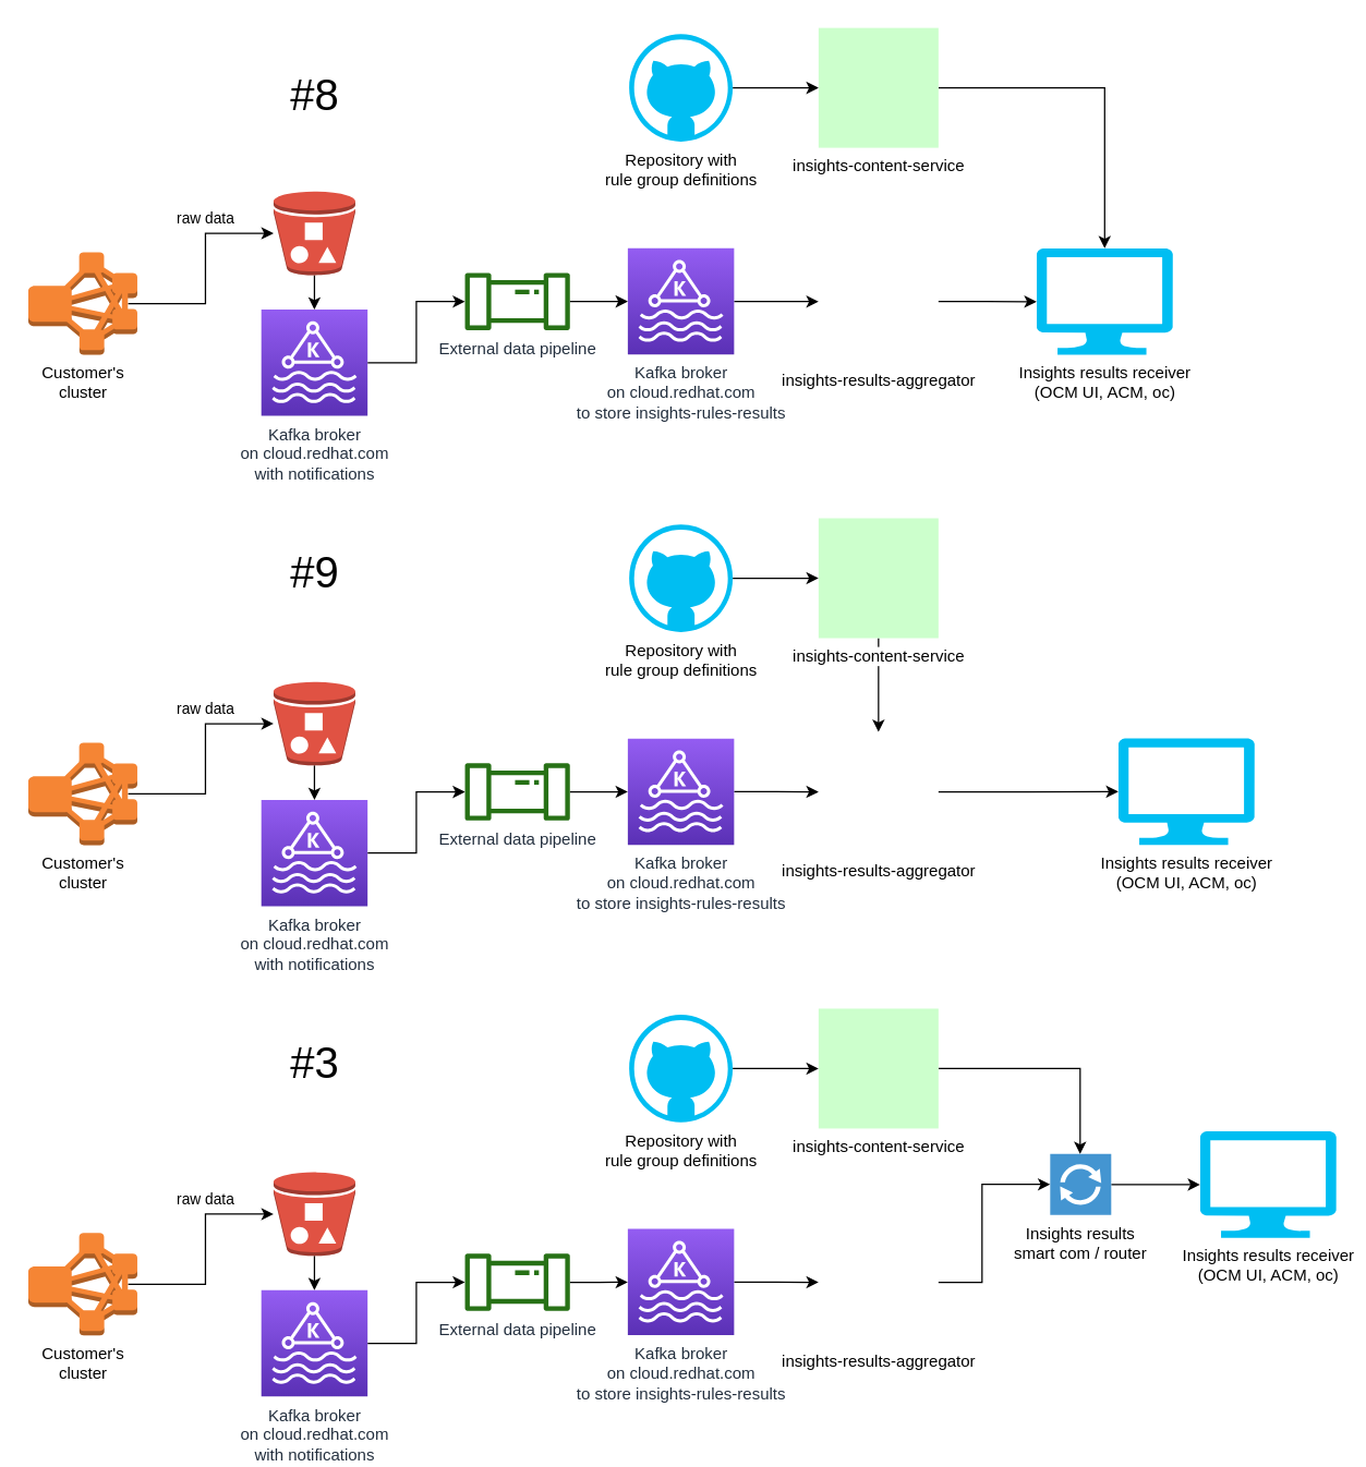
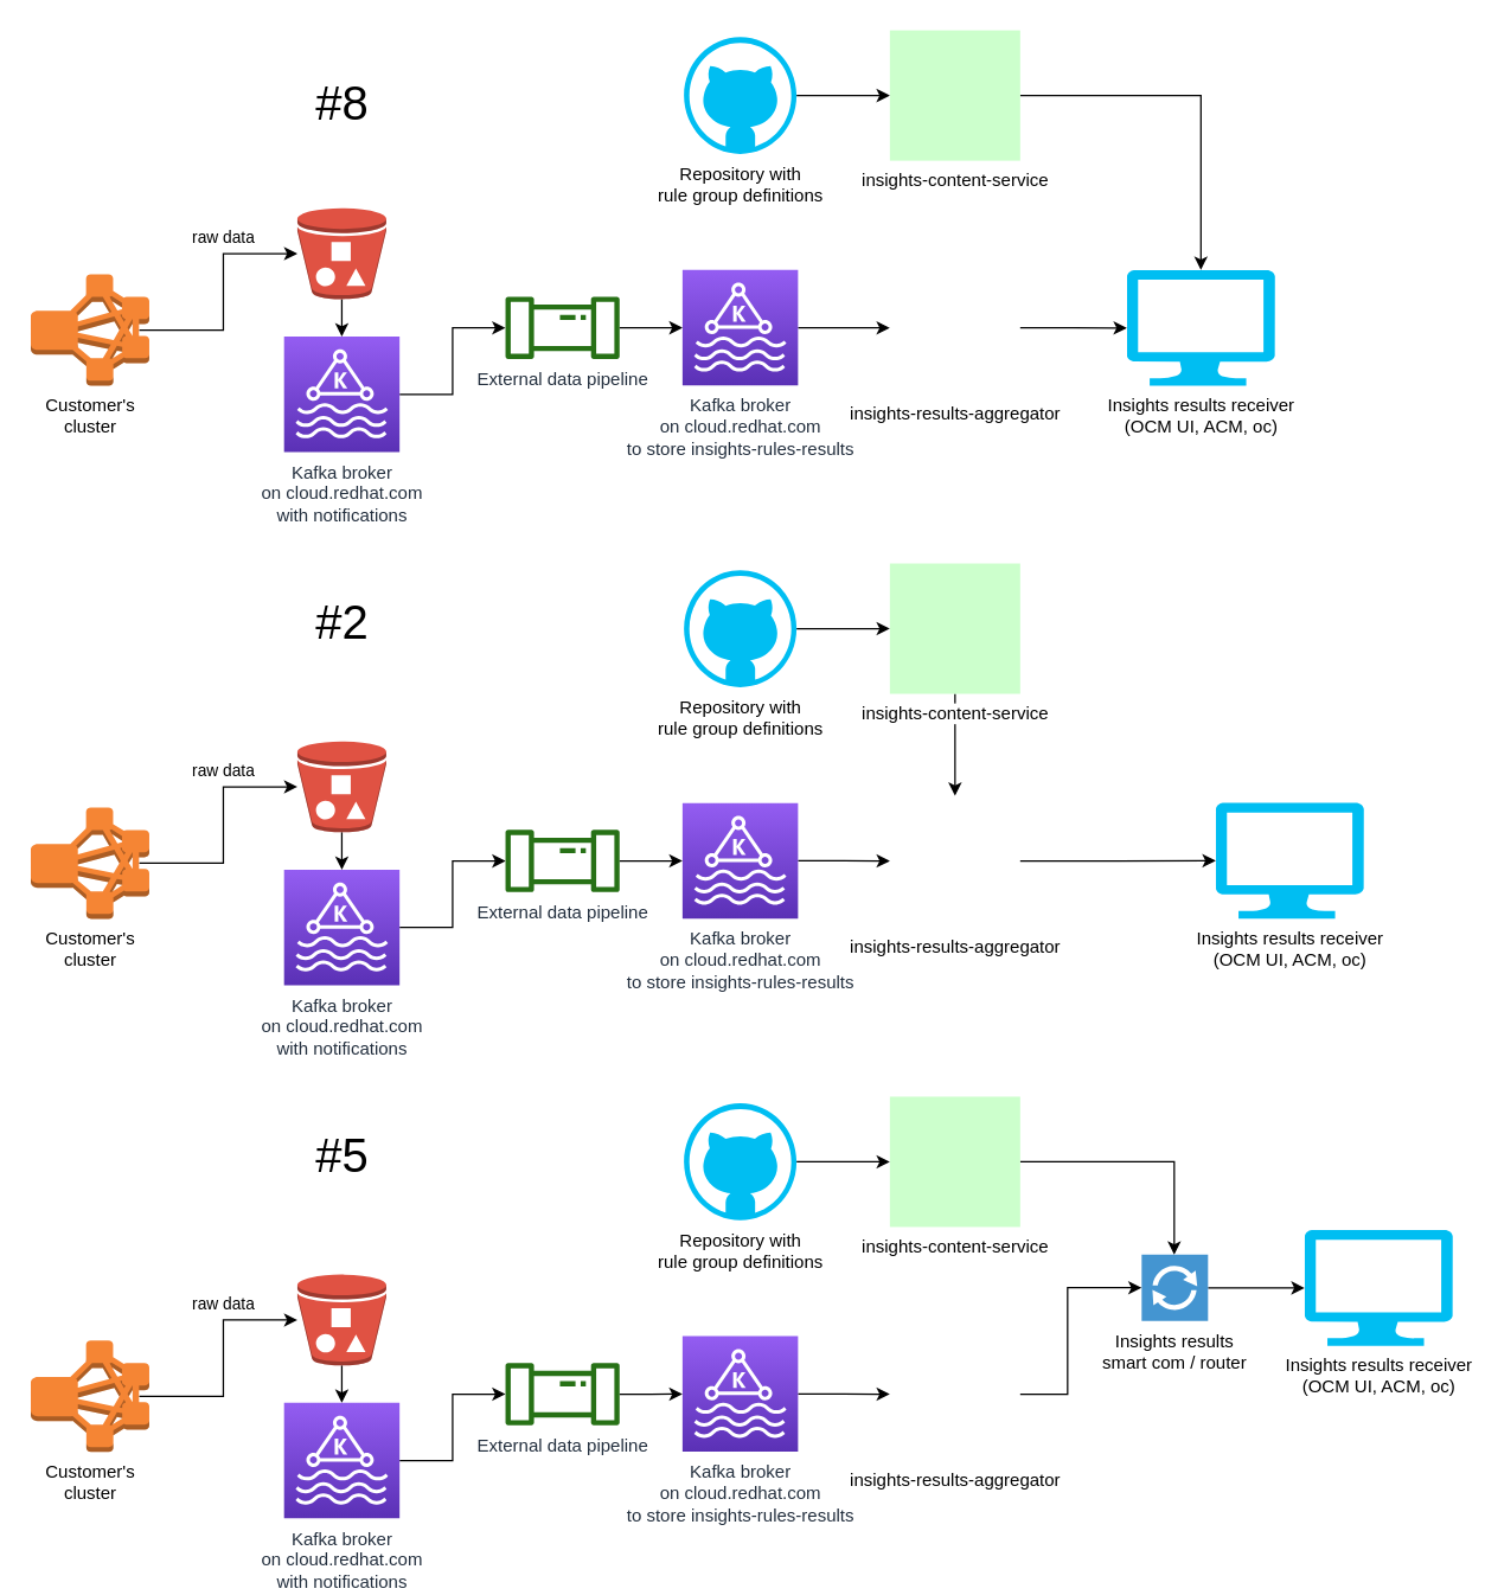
  <mxCell id="0" />
  <mxCell id="1" parent="0" />
  <mxCell id="2" style="edgeStyle=orthogonalEdgeStyle;rounded=0;orthogonalLoop=1;jettySize=auto;html=1;" edge="1" parent="1" source="3" target="7"><mxGeometry relative="1" as="geometry" /></mxCell>
  <mxCell id="3" value="Kafka broker&lt;br&gt;&lt;div&gt;on cloud.redhat.com&lt;/div&gt;&lt;div&gt;with notifications&lt;br&gt;&lt;/div&gt;" style="outlineConnect=0;fontColor=#232F3E;gradientColor=#945DF2;gradientDirection=north;fillColor=#5A30B5;strokeColor=#ffffff;dashed=0;verticalLabelPosition=bottom;verticalAlign=top;align=center;html=1;fontSize=12;fontStyle=0;aspect=fixed;shape=mxgraph.aws4.resourceIcon;resIcon=mxgraph.aws4.managed_streaming_for_kafka;" vertex="1" parent="1"><mxGeometry x="191" y="586.75" width="78" height="78" as="geometry" /></mxCell>
  <mxCell id="4" value="" style="edgeStyle=orthogonalEdgeStyle;rounded=0;orthogonalLoop=1;jettySize=auto;html=1;" edge="1" parent="1" source="5" target="14"><mxGeometry relative="1" as="geometry" /></mxCell>
  <mxCell id="5" value="Kafka broker&lt;br&gt;&lt;div&gt;on cloud.redhat.com&lt;/div&gt;&lt;div&gt;to store insights-rules-results&lt;br&gt;&lt;/div&gt;" style="outlineConnect=0;fontColor=#232F3E;gradientColor=#945DF2;gradientDirection=north;fillColor=#5A30B5;strokeColor=#ffffff;dashed=0;verticalLabelPosition=bottom;verticalAlign=top;align=center;html=1;fontSize=12;fontStyle=0;aspect=fixed;shape=mxgraph.aws4.resourceIcon;resIcon=mxgraph.aws4.managed_streaming_for_kafka;" vertex="1" parent="1"><mxGeometry x="460" y="541.755" width="78" height="78" as="geometry" /></mxCell>
  <mxCell id="6" value="" style="edgeStyle=orthogonalEdgeStyle;rounded=0;orthogonalLoop=1;jettySize=auto;html=1;" edge="1" parent="1" source="7" target="5"><mxGeometry relative="1" as="geometry" /></mxCell>
  <mxCell id="7" value="External data pipeline" style="outlineConnect=0;fontColor=#232F3E;gradientColor=none;fillColor=#277116;strokeColor=none;dashed=0;verticalLabelPosition=bottom;verticalAlign=top;align=center;html=1;fontSize=12;fontStyle=0;aspect=fixed;pointerEvents=1;shape=mxgraph.aws4.iot_analytics_pipeline;" vertex="1" parent="1"><mxGeometry x="340" y="559.875" width="78" height="42" as="geometry" /></mxCell>
  <mxCell id="8" style="edgeStyle=orthogonalEdgeStyle;rounded=0;orthogonalLoop=1;jettySize=auto;html=1;exitX=0.5;exitY=1;exitDx=0;exitDy=0;exitPerimeter=0;" edge="1" parent="1" source="9" target="3"><mxGeometry relative="1" as="geometry" /></mxCell>
  <mxCell id="9" value="" style="outlineConnect=0;dashed=0;verticalLabelPosition=bottom;verticalAlign=top;align=center;html=1;shape=mxgraph.aws3.bucket_with_objects;fillColor=#E05243;gradientColor=none;" vertex="1" parent="1"><mxGeometry x="200" y="500" width="60" height="61.5" as="geometry" /></mxCell>
  <mxCell id="10" value="raw data" style="edgeStyle=orthogonalEdgeStyle;rounded=0;orthogonalLoop=1;jettySize=auto;html=1;exitX=0.915;exitY=0.5;exitDx=0;exitDy=0;exitPerimeter=0;" edge="1" parent="1" source="11" target="9"><mxGeometry x="0.369" y="11" relative="1" as="geometry"><mxPoint x="190" y="582" as="targetPoint" /><mxPoint as="offset" /></mxGeometry></mxCell>
  <mxCell id="11" value="&lt;div&gt;Customer's&lt;/div&gt;&lt;div&gt; cluster&lt;/div&gt;" style="outlineConnect=0;dashed=0;verticalLabelPosition=bottom;verticalAlign=top;align=center;html=1;shape=mxgraph.aws3.emr_cluster;fillColor=#F58534;gradientColor=none;" vertex="1" parent="1"><mxGeometry x="20" y="544.75" width="80" height="75.25" as="geometry" /></mxCell>
  <mxCell id="12" value="&lt;div&gt;Insights results receiver&lt;/div&gt;&lt;div&gt;(OCM UI, ACM, oc)&lt;br&gt;&lt;/div&gt;" style="verticalLabelPosition=bottom;html=1;verticalAlign=top;align=center;strokeColor=none;fillColor=#00BEF2;shape=mxgraph.azure.computer;pointerEvents=1;" vertex="1" parent="1"><mxGeometry x="820" y="541.51" width="100" height="78.25" as="geometry" /></mxCell>
  <mxCell id="13" value="" style="edgeStyle=orthogonalEdgeStyle;rounded=0;orthogonalLoop=1;jettySize=auto;html=1;" edge="1" parent="1" source="14" target="12"><mxGeometry relative="1" as="geometry" /></mxCell>
  <mxCell id="14" value="&lt;div&gt;insights-results-aggregator&lt;/div&gt;&lt;div&gt;&lt;br&gt;&lt;/div&gt;" style="shape=image;html=1;verticalAlign=top;verticalLabelPosition=bottom;labelBackgroundColor=#ffffff;imageAspect=0;aspect=fixed;image=https://cdn2.iconfinder.com/data/icons/social-flat-buttons-3/512/hacker_news-128.png" vertex="1" parent="1"><mxGeometry x="600" y="536.875" width="88" height="88" as="geometry" /></mxCell>
  <mxCell id="15" value="" style="edgeStyle=orthogonalEdgeStyle;rounded=0;jumpStyle=gap;orthogonalLoop=1;jettySize=auto;html=1;" edge="1" parent="1" source="16" target="14"><mxGeometry relative="1" as="geometry" /></mxCell>
  <mxCell id="16" value="&lt;div&gt;insights-content-service&lt;/div&gt;" style="shape=image;html=1;verticalAlign=top;verticalLabelPosition=bottom;labelBackgroundColor=#ffffff;imageAspect=0;aspect=fixed;image=https://cdn3.iconfinder.com/data/icons/letters-and-numbers-1/32/letter_C_red-128.png;imageBackground=#CCFFCC;" vertex="1" parent="1"><mxGeometry x="600" y="380" width="88" height="88" as="geometry" /></mxCell>
  <mxCell id="17" value="" style="edgeStyle=orthogonalEdgeStyle;rounded=0;orthogonalLoop=1;jettySize=auto;html=1;" edge="1" parent="1" source="18" target="16"><mxGeometry relative="1" as="geometry" /></mxCell>
  <mxCell id="18" value="&lt;div&gt;Repository with&lt;/div&gt;&lt;div&gt;rule group definitions&lt;br&gt;&lt;/div&gt;" style="verticalLabelPosition=bottom;html=1;verticalAlign=top;align=center;strokeColor=none;fillColor=#00BEF2;shape=mxgraph.azure.github_code;pointerEvents=1;" vertex="1" parent="1"><mxGeometry x="461" y="384.5" width="76" height="79" as="geometry" /></mxCell>
  <mxCell id="19" style="edgeStyle=orthogonalEdgeStyle;rounded=0;orthogonalLoop=1;jettySize=auto;html=1;" edge="1" parent="1" source="20" target="24"><mxGeometry relative="1" as="geometry" /></mxCell>
  <mxCell id="20" value="Kafka broker&lt;br&gt;&lt;div&gt;on cloud.redhat.com&lt;/div&gt;&lt;div&gt;with notifications&lt;br&gt;&lt;/div&gt;" style="outlineConnect=0;fontColor=#232F3E;gradientColor=#945DF2;gradientDirection=north;fillColor=#5A30B5;strokeColor=#ffffff;dashed=0;verticalLabelPosition=bottom;verticalAlign=top;align=center;html=1;fontSize=12;fontStyle=0;aspect=fixed;shape=mxgraph.aws4.resourceIcon;resIcon=mxgraph.aws4.managed_streaming_for_kafka;" vertex="1" parent="1"><mxGeometry x="191" y="226.75" width="78" height="78" as="geometry" /></mxCell>
  <mxCell id="21" value="" style="edgeStyle=orthogonalEdgeStyle;rounded=0;orthogonalLoop=1;jettySize=auto;html=1;" edge="1" parent="1" source="22" target="31"><mxGeometry relative="1" as="geometry" /></mxCell>
  <mxCell id="22" value="Kafka broker&lt;br&gt;&lt;div&gt;on cloud.redhat.com&lt;/div&gt;&lt;div&gt;to store insights-rules-results&lt;br&gt;&lt;/div&gt;" style="outlineConnect=0;fontColor=#232F3E;gradientColor=#945DF2;gradientDirection=north;fillColor=#5A30B5;strokeColor=#ffffff;dashed=0;verticalLabelPosition=bottom;verticalAlign=top;align=center;html=1;fontSize=12;fontStyle=0;aspect=fixed;shape=mxgraph.aws4.resourceIcon;resIcon=mxgraph.aws4.managed_streaming_for_kafka;" vertex="1" parent="1"><mxGeometry x="460" y="181.755" width="78" height="78" as="geometry" /></mxCell>
  <mxCell id="23" value="" style="edgeStyle=orthogonalEdgeStyle;rounded=0;orthogonalLoop=1;jettySize=auto;html=1;" edge="1" parent="1" source="24" target="22"><mxGeometry relative="1" as="geometry" /></mxCell>
  <mxCell id="24" value="External data pipeline" style="outlineConnect=0;fontColor=#232F3E;gradientColor=none;fillColor=#277116;strokeColor=none;dashed=0;verticalLabelPosition=bottom;verticalAlign=top;align=center;html=1;fontSize=12;fontStyle=0;aspect=fixed;pointerEvents=1;shape=mxgraph.aws4.iot_analytics_pipeline;" vertex="1" parent="1"><mxGeometry x="340" y="199.875" width="78" height="42" as="geometry" /></mxCell>
  <mxCell id="25" style="edgeStyle=orthogonalEdgeStyle;rounded=0;orthogonalLoop=1;jettySize=auto;html=1;exitX=0.5;exitY=1;exitDx=0;exitDy=0;exitPerimeter=0;" edge="1" parent="1" source="26" target="20"><mxGeometry relative="1" as="geometry" /></mxCell>
  <mxCell id="26" value="" style="outlineConnect=0;dashed=0;verticalLabelPosition=bottom;verticalAlign=top;align=center;html=1;shape=mxgraph.aws3.bucket_with_objects;fillColor=#E05243;gradientColor=none;" vertex="1" parent="1"><mxGeometry x="200" y="140" width="60" height="61.5" as="geometry" /></mxCell>
  <mxCell id="27" value="raw data" style="edgeStyle=orthogonalEdgeStyle;rounded=0;orthogonalLoop=1;jettySize=auto;html=1;exitX=0.915;exitY=0.5;exitDx=0;exitDy=0;exitPerimeter=0;" edge="1" parent="1" source="28" target="26"><mxGeometry x="0.369" y="11" relative="1" as="geometry"><mxPoint x="190" y="222" as="targetPoint" /><mxPoint as="offset" /></mxGeometry></mxCell>
  <mxCell id="28" value="&lt;div&gt;Customer's&lt;/div&gt;&lt;div&gt; cluster&lt;/div&gt;" style="outlineConnect=0;dashed=0;verticalLabelPosition=bottom;verticalAlign=top;align=center;html=1;shape=mxgraph.aws3.emr_cluster;fillColor=#F58534;gradientColor=none;" vertex="1" parent="1"><mxGeometry x="20" y="184.75" width="80" height="75.25" as="geometry" /></mxCell>
  <mxCell id="29" value="&lt;div&gt;Insights results receiver&lt;/div&gt;&lt;div&gt;(OCM UI, ACM, oc)&lt;br&gt;&lt;/div&gt;" style="verticalLabelPosition=bottom;html=1;verticalAlign=top;align=center;strokeColor=none;fillColor=#00BEF2;shape=mxgraph.azure.computer;pointerEvents=1;" vertex="1" parent="1"><mxGeometry x="760" y="181.75" width="100" height="78.25" as="geometry" /></mxCell>
  <mxCell id="30" value="" style="edgeStyle=orthogonalEdgeStyle;rounded=0;orthogonalLoop=1;jettySize=auto;html=1;" edge="1" parent="1" source="31" target="29"><mxGeometry relative="1" as="geometry" /></mxCell>
  <mxCell id="31" value="&lt;div&gt;insights-results-aggregator&lt;/div&gt;&lt;div&gt;&lt;br&gt;&lt;/div&gt;" style="shape=image;html=1;verticalAlign=top;verticalLabelPosition=bottom;labelBackgroundColor=#ffffff;imageAspect=0;aspect=fixed;image=https://cdn2.iconfinder.com/data/icons/social-flat-buttons-3/512/hacker_news-128.png" vertex="1" parent="1"><mxGeometry x="600" y="176.875" width="88" height="88" as="geometry" /></mxCell>
  <mxCell id="32" style="edgeStyle=orthogonalEdgeStyle;rounded=0;orthogonalLoop=1;jettySize=auto;html=1;" edge="1" parent="1" source="33" target="29"><mxGeometry relative="1" as="geometry"><Array as="points"><mxPoint x="810" y="64" /></Array></mxGeometry></mxCell>
  <mxCell id="33" value="&lt;div&gt;insights-content-service&lt;/div&gt;" style="shape=image;html=1;verticalAlign=top;verticalLabelPosition=bottom;labelBackgroundColor=#ffffff;imageAspect=0;aspect=fixed;image=https://cdn3.iconfinder.com/data/icons/letters-and-numbers-1/32/letter_C_red-128.png;imageBackground=#CCFFCC;" vertex="1" parent="1"><mxGeometry x="600" y="20" width="88" height="88" as="geometry" /></mxCell>
  <mxCell id="34" value="" style="edgeStyle=orthogonalEdgeStyle;rounded=0;orthogonalLoop=1;jettySize=auto;html=1;" edge="1" parent="1" source="35" target="33"><mxGeometry relative="1" as="geometry" /></mxCell>
  <mxCell id="35" value="&lt;div&gt;Repository with&lt;/div&gt;&lt;div&gt;rule group definitions&lt;br&gt;&lt;/div&gt;" style="verticalLabelPosition=bottom;html=1;verticalAlign=top;align=center;strokeColor=none;fillColor=#00BEF2;shape=mxgraph.azure.github_code;pointerEvents=1;" vertex="1" parent="1"><mxGeometry x="461" y="24.5" width="76" height="79" as="geometry" /></mxCell>
  <mxCell id="36" value="" style="edgeStyle=orthogonalEdgeStyle;rounded=0;orthogonalLoop=1;jettySize=auto;html=1;fontSize=32;" edge="1" parent="1" source="37" target="50"><mxGeometry relative="1" as="geometry" /></mxCell>
  <mxCell id="37" value="&lt;div&gt;Insights results&lt;/div&gt;&lt;div&gt;smart com / router&lt;/div&gt;&lt;div&gt;&lt;br&gt;&lt;/div&gt;" style="pointerEvents=1;shadow=0;dashed=0;html=1;strokeColor=none;fillColor=#4495D1;labelPosition=center;verticalLabelPosition=bottom;verticalAlign=top;align=center;outlineConnect=0;shape=mxgraph.veeam.2d.proxy;" vertex="1" parent="1"><mxGeometry x="770" y="846.73" width="44.8" height="44.8" as="geometry" /></mxCell>
  <mxCell id="38" value="#8" style="text;html=1;align=center;verticalAlign=middle;resizable=0;points=[];autosize=1;fontSize=32;" vertex="1" parent="1"><mxGeometry x="205" y="50" width="50" height="40" as="geometry" /></mxCell>
- <mxCell id="39" value="&lt;div&gt;#9&lt;/div&gt;" style="text;html=1;align=center;verticalAlign=middle;resizable=0;points=[];autosize=1;fontSize=32;" vertex="1" parent="1"><mxGeometry x="205" y="400" width="50" height="40" as="geometry" /></mxCell>
+ <mxCell id="39" value="&lt;div&gt;#2&lt;/div&gt;" style="text;html=1;align=center;verticalAlign=middle;resizable=0;points=[];autosize=1;fontSize=32;" vertex="1" parent="1"><mxGeometry x="205" y="400" width="50" height="40" as="geometry" /></mxCell>
  <mxCell id="40" style="edgeStyle=orthogonalEdgeStyle;rounded=0;orthogonalLoop=1;jettySize=auto;html=1;" edge="1" parent="1" source="41" target="45"><mxGeometry relative="1" as="geometry" /></mxCell>
  <mxCell id="41" value="Kafka broker&lt;br&gt;&lt;div&gt;on cloud.redhat.com&lt;/div&gt;&lt;div&gt;with notifications&lt;br&gt;&lt;/div&gt;" style="outlineConnect=0;fontColor=#232F3E;gradientColor=#945DF2;gradientDirection=north;fillColor=#5A30B5;strokeColor=#ffffff;dashed=0;verticalLabelPosition=bottom;verticalAlign=top;align=center;html=1;fontSize=12;fontStyle=0;aspect=fixed;shape=mxgraph.aws4.resourceIcon;resIcon=mxgraph.aws4.managed_streaming_for_kafka;" vertex="1" parent="1"><mxGeometry x="191" y="946.75" width="78" height="78" as="geometry" /></mxCell>
  <mxCell id="42" value="" style="edgeStyle=orthogonalEdgeStyle;rounded=0;orthogonalLoop=1;jettySize=auto;html=1;" edge="1" parent="1" source="43" target="52"><mxGeometry relative="1" as="geometry" /></mxCell>
  <mxCell id="43" value="Kafka broker&lt;br&gt;&lt;div&gt;on cloud.redhat.com&lt;/div&gt;&lt;div&gt;to store insights-rules-results&lt;br&gt;&lt;/div&gt;" style="outlineConnect=0;fontColor=#232F3E;gradientColor=#945DF2;gradientDirection=north;fillColor=#5A30B5;strokeColor=#ffffff;dashed=0;verticalLabelPosition=bottom;verticalAlign=top;align=center;html=1;fontSize=12;fontStyle=0;aspect=fixed;shape=mxgraph.aws4.resourceIcon;resIcon=mxgraph.aws4.managed_streaming_for_kafka;" vertex="1" parent="1"><mxGeometry x="460" y="901.755" width="78" height="78" as="geometry" /></mxCell>
  <mxCell id="44" value="" style="edgeStyle=orthogonalEdgeStyle;rounded=0;orthogonalLoop=1;jettySize=auto;html=1;" edge="1" parent="1" source="45" target="43"><mxGeometry relative="1" as="geometry" /></mxCell>
  <mxCell id="45" value="External data pipeline" style="outlineConnect=0;fontColor=#232F3E;gradientColor=none;fillColor=#277116;strokeColor=none;dashed=0;verticalLabelPosition=bottom;verticalAlign=top;align=center;html=1;fontSize=12;fontStyle=0;aspect=fixed;pointerEvents=1;shape=mxgraph.aws4.iot_analytics_pipeline;" vertex="1" parent="1"><mxGeometry x="340" y="919.875" width="78" height="42" as="geometry" /></mxCell>
  <mxCell id="46" style="edgeStyle=orthogonalEdgeStyle;rounded=0;orthogonalLoop=1;jettySize=auto;html=1;exitX=0.5;exitY=1;exitDx=0;exitDy=0;exitPerimeter=0;" edge="1" parent="1" source="47" target="41"><mxGeometry relative="1" as="geometry" /></mxCell>
  <mxCell id="47" value="" style="outlineConnect=0;dashed=0;verticalLabelPosition=bottom;verticalAlign=top;align=center;html=1;shape=mxgraph.aws3.bucket_with_objects;fillColor=#E05243;gradientColor=none;" vertex="1" parent="1"><mxGeometry x="200" y="860" width="60" height="61.5" as="geometry" /></mxCell>
  <mxCell id="48" value="raw data" style="edgeStyle=orthogonalEdgeStyle;rounded=0;orthogonalLoop=1;jettySize=auto;html=1;exitX=0.915;exitY=0.5;exitDx=0;exitDy=0;exitPerimeter=0;" edge="1" parent="1" source="49" target="47"><mxGeometry x="0.369" y="11" relative="1" as="geometry"><mxPoint x="190" y="942" as="targetPoint" /><mxPoint as="offset" /></mxGeometry></mxCell>
  <mxCell id="49" value="&lt;div&gt;Customer's&lt;/div&gt;&lt;div&gt; cluster&lt;/div&gt;" style="outlineConnect=0;dashed=0;verticalLabelPosition=bottom;verticalAlign=top;align=center;html=1;shape=mxgraph.aws3.emr_cluster;fillColor=#F58534;gradientColor=none;" vertex="1" parent="1"><mxGeometry x="20" y="904.75" width="80" height="75.25" as="geometry" /></mxCell>
  <mxCell id="50" value="&lt;div&gt;Insights results receiver&lt;/div&gt;&lt;div&gt;(OCM UI, ACM, oc)&lt;br&gt;&lt;/div&gt;" style="verticalLabelPosition=bottom;html=1;verticalAlign=top;align=center;strokeColor=none;fillColor=#00BEF2;shape=mxgraph.azure.computer;pointerEvents=1;" vertex="1" parent="1"><mxGeometry x="880" y="830.01" width="100" height="78.25" as="geometry" /></mxCell>
  <mxCell id="51" style="edgeStyle=orthogonalEdgeStyle;rounded=0;orthogonalLoop=1;jettySize=auto;html=1;fontSize=32;" edge="1" parent="1" source="52" target="37"><mxGeometry relative="1" as="geometry"><Array as="points"><mxPoint x="720" y="941" /><mxPoint x="720" y="869" /></Array></mxGeometry></mxCell>
  <mxCell id="52" value="&lt;div&gt;insights-results-aggregator&lt;/div&gt;&lt;div&gt;&lt;br&gt;&lt;/div&gt;" style="shape=image;html=1;verticalAlign=top;verticalLabelPosition=bottom;labelBackgroundColor=#ffffff;imageAspect=0;aspect=fixed;image=https://cdn2.iconfinder.com/data/icons/social-flat-buttons-3/512/hacker_news-128.png" vertex="1" parent="1"><mxGeometry x="600" y="896.875" width="88" height="88" as="geometry" /></mxCell>
  <mxCell id="53" style="edgeStyle=orthogonalEdgeStyle;rounded=0;orthogonalLoop=1;jettySize=auto;html=1;fontSize=32;" edge="1" parent="1" source="54" target="37"><mxGeometry relative="1" as="geometry"><Array as="points"><mxPoint x="792" y="784" /></Array></mxGeometry></mxCell>
  <mxCell id="54" value="&lt;div&gt;insights-content-service&lt;/div&gt;" style="shape=image;html=1;verticalAlign=top;verticalLabelPosition=bottom;labelBackgroundColor=#ffffff;imageAspect=0;aspect=fixed;image=https://cdn3.iconfinder.com/data/icons/letters-and-numbers-1/32/letter_C_red-128.png;imageBackground=#CCFFCC;" vertex="1" parent="1"><mxGeometry x="600" y="740" width="88" height="88" as="geometry" /></mxCell>
  <mxCell id="55" value="" style="edgeStyle=orthogonalEdgeStyle;rounded=0;orthogonalLoop=1;jettySize=auto;html=1;" edge="1" parent="1" source="56" target="54"><mxGeometry relative="1" as="geometry" /></mxCell>
  <mxCell id="56" value="&lt;div&gt;Repository with&lt;/div&gt;&lt;div&gt;rule group definitions&lt;br&gt;&lt;/div&gt;" style="verticalLabelPosition=bottom;html=1;verticalAlign=top;align=center;strokeColor=none;fillColor=#00BEF2;shape=mxgraph.azure.github_code;pointerEvents=1;" vertex="1" parent="1"><mxGeometry x="461" y="744.5" width="76" height="79" as="geometry" /></mxCell>
- <mxCell id="57" value="&lt;div&gt;#3&lt;/div&gt;" style="text;html=1;align=center;verticalAlign=middle;resizable=0;points=[];autosize=1;fontSize=32;" vertex="1" parent="1"><mxGeometry x="205" y="760" width="50" height="40" as="geometry" /></mxCell>
+ <mxCell id="57" value="&lt;div&gt;#5&lt;/div&gt;" style="text;html=1;align=center;verticalAlign=middle;resizable=0;points=[];autosize=1;fontSize=32;" vertex="1" parent="1"><mxGeometry x="205" y="760" width="50" height="40" as="geometry" /></mxCell>
